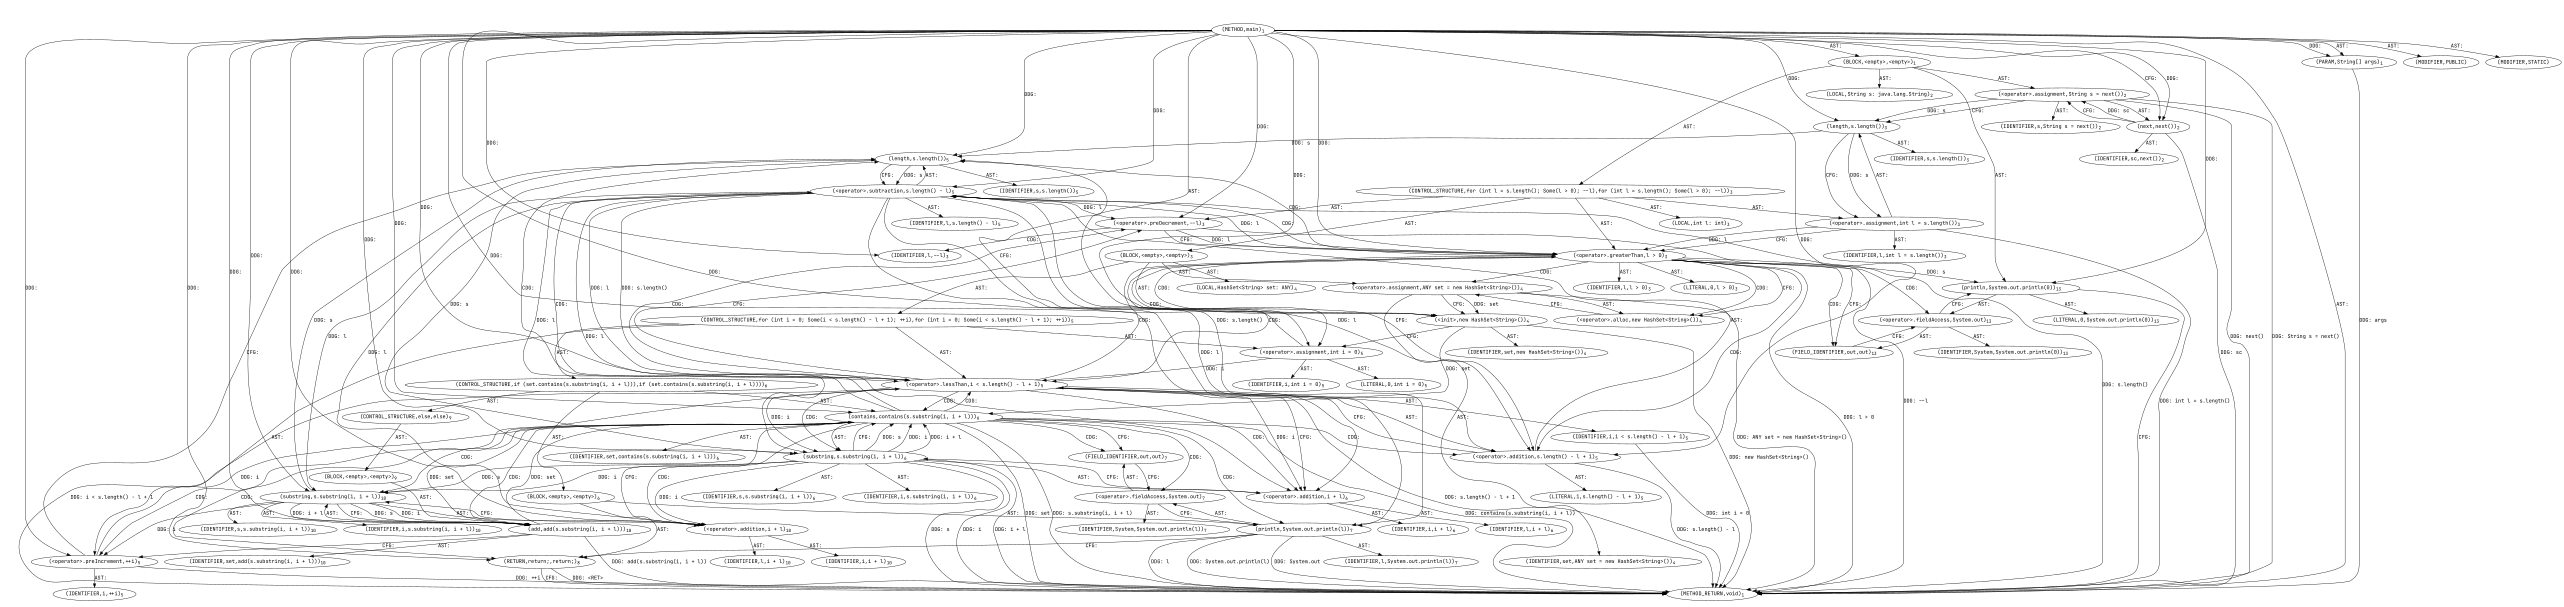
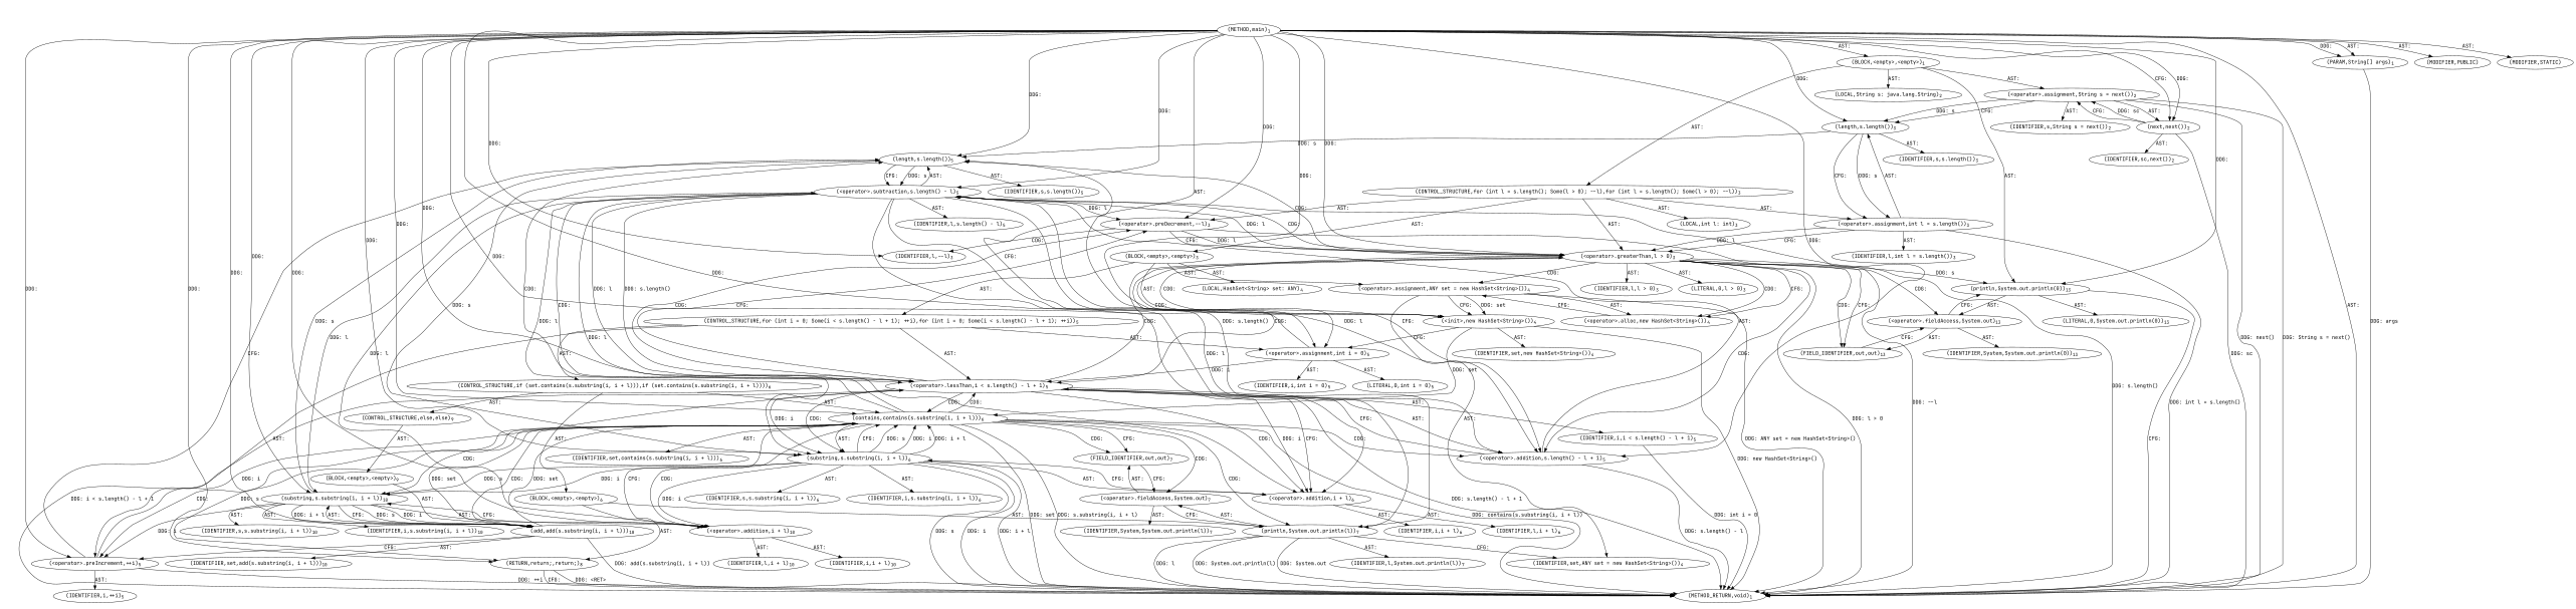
  digraph {
    fontname="JetBrains Mono"
    node [fontname="JetBrains Mono"]
    edge [fontname="JetBrains Mono"]
    n1 [label=<(METHOD,main)<SUB>1</SUB>>]
    n2 [label=<(PARAM,String[] args)<SUB>1</SUB>>]
    n3 [label=<(BLOCK,&lt;empty&gt;,&lt;empty&gt;)<SUB>1</SUB>>]
    n4 [label=<(next,next())<SUB>2</SUB>>]
    n5 [label=<(length,s.length())<SUB>3</SUB>>]
    n6 [label=<(&lt;operator&gt;.greaterThan,l &gt; 0)<SUB>3</SUB>>]
    n7 [label=<(&lt;operator&gt;.preDecrement,--l)<SUB>3</SUB>>]
    n8 [label=<(&lt;init&gt;,new HashSet&lt;String&gt;())<SUB>4</SUB>>]
    n9 [label=<(&lt;operator&gt;.assignment,int i = 0)<SUB>5</SUB>>]
    n10 [label=<(&lt;operator&gt;.lessThan,i &lt; s.length() - l + 1)<SUB>5</SUB>>]
    n11 [label=<(&lt;operator&gt;.addition,s.length() - l + 1)<SUB>5</SUB>>]
    n12 [label=<(&lt;operator&gt;.subtraction,s.length() - l)<SUB>5</SUB>>]
    n13 [label=<(length,s.length())<SUB>5</SUB>>]
    n14 [label=<(&lt;operator&gt;.preIncrement,++i)<SUB>5</SUB>>]
    n15 [label=<(contains,contains(s.substring(i, i + l)))<SUB>6</SUB>>]
    n16 [label=<(substring,s.substring(i, i + l))<SUB>6</SUB>>]
    n17 [label=<(&lt;operator&gt;.addition,i + l)<SUB>6</SUB>>]
    n18 [label=<(println,System.out.println(l))<SUB>7</SUB>>]
    n19 [label=<(RETURN,return;,return;)<SUB>8</SUB>>]
    n20 [label=<(add,add(s.substring(i, i + l)))<SUB>10</SUB>>]
    n21 [label=<(substring,s.substring(i, i + l))<SUB>10</SUB>>]
    n22 [label=<(&lt;operator&gt;.addition,i + l)<SUB>10</SUB>>]
    n23 [label=<(println,System.out.println(0))<SUB>13</SUB>>]
    n24 [label=<(MODIFIER,PUBLIC)>]
    n25 [label=<(MODIFIER,STATIC)>]
    n26 [label=<(METHOD_RETURN,void)<SUB>1</SUB>>]
    n27 [label=<(IDENTIFIER,l,--l)<SUB>3</SUB>>]
    n28 [label=<(LOCAL,String s: java.lang.String)<SUB>2</SUB>>]
    n29 [label=<(&lt;operator&gt;.assignment,String s = next())<SUB>2</SUB>>]
    n30 [label=<(CONTROL_STRUCTURE,for (int l = s.length(); Some(l &gt; 0); --l),for (int l = s.length(); Some(l &gt; 0); --l))<SUB>3</SUB>>]
    n31 [label=<(IDENTIFIER,sc,next())<SUB>2</SUB>>]
    n32 [label=<(&lt;operator&gt;.assignment,int l = s.length())<SUB>3</SUB>>]
    n33 [label=<(IDENTIFIER,s,s.length())<SUB>3</SUB>>]
    n34 [label=<(&lt;operator&gt;.assignment,ANY set = new HashSet&lt;String&gt;())<SUB>4</SUB>>]
    n35 [label=<(IDENTIFIER,l,l &gt; 0)<SUB>3</SUB>>]
    n36 [label=<(LITERAL,0,l &gt; 0)<SUB>3</SUB>>]
    n37 [label=<(&lt;operator&gt;.alloc,new HashSet&lt;String&gt;())<SUB>4</SUB>>]
    n38 [label=<(&lt;operator&gt;.fieldAccess,System.out)<SUB>13</SUB>>]
    n39 [label=<(FIELD_IDENTIFIER,out,out)<SUB>13</SUB>>]
    n40 [label=<(IDENTIFIER,set,ANY set = new HashSet&lt;String&gt;())<SUB>4</SUB>>]
    n41 [label=<(IDENTIFIER,set,new HashSet&lt;String&gt;())<SUB>4</SUB>>]
    n42 [label=<(IDENTIFIER,i,int i = 0)<SUB>5</SUB>>]
    n43 [label=<(LITERAL,0,int i = 0)<SUB>5</SUB>>]
    n44 [label=<(IDENTIFIER,i,i &lt; s.length() - l + 1)<SUB>5</SUB>>]
-   n45 [label=<(LITERAL,1,s.length() - l + 1)<SUB>5</SUB>>]
    n46 [label=<(IDENTIFIER,l,s.length() - l)<SUB>5</SUB>>]
    n47 [label=<(IDENTIFIER,s,s.length())<SUB>5</SUB>>]
    n48 [label=<(IDENTIFIER,i,++i)<SUB>5</SUB>>]
    n49 [label=<(IDENTIFIER,set,contains(s.substring(i, i + l)))<SUB>6</SUB>>]
    n50 [label=<(&lt;operator&gt;.fieldAccess,System.out)<SUB>7</SUB>>]
    n51 [label=<(FIELD_IDENTIFIER,out,out)<SUB>7</SUB>>]
    n52 [label=<(IDENTIFIER,s,s.substring(i, i + l))<SUB>6</SUB>>]
    n53 [label=<(IDENTIFIER,i,s.substring(i, i + l))<SUB>6</SUB>>]
    n54 [label=<(IDENTIFIER,i,i + l)<SUB>6</SUB>>]
    n55 [label=<(IDENTIFIER,l,i + l)<SUB>6</SUB>>]
    n56 [label=<(IDENTIFIER,l,System.out.println(l))<SUB>7</SUB>>]
    n57 [label=<(IDENTIFIER,set,add(s.substring(i, i + l)))<SUB>10</SUB>>]
    n58 [label=<(IDENTIFIER,s,s.substring(i, i + l))<SUB>10</SUB>>]
    n59 [label=<(IDENTIFIER,i,s.substring(i, i + l))<SUB>10</SUB>>]
    n60 [label=<(IDENTIFIER,i,i + l)<SUB>10</SUB>>]
    n61 [label=<(IDENTIFIER,l,i + l)<SUB>10</SUB>>]
    n62 [label=<(LITERAL,0,System.out.println(0))<SUB>13</SUB>>]
    n63 [label=<(IDENTIFIER,s,String s = next())<SUB>2</SUB>>]
    n64 [label=<(LOCAL,int l: int)<SUB>3</SUB>>]
    n65 [label=<(BLOCK,&lt;empty&gt;,&lt;empty&gt;)<SUB>3</SUB>>]
    n66 [label=<(IDENTIFIER,l,int l = s.length())<SUB>3</SUB>>]
    n67 [label=<(LOCAL,HashSet&lt;String&gt; set: ANY)<SUB>4</SUB>>]
    n68 [label=<(CONTROL_STRUCTURE,for (int i = 0; Some(i &lt; s.length() - l + 1); ++i),for (int i = 0; Some(i &lt; s.length() - l + 1); ++i))<SUB>5</SUB>>]
    n69 [label=<(IDENTIFIER,System,System.out.println(0))<SUB>13</SUB>>]
    n70 [label=<(CONTROL_STRUCTURE,if (set.contains(s.substring(i, i + l))),if (set.contains(s.substring(i, i + l))))<SUB>6</SUB>>]
    n71 [label=<(BLOCK,&lt;empty&gt;,&lt;empty&gt;)<SUB>6</SUB>>]
    n72 [label=<(CONTROL_STRUCTURE,else,else)<SUB>9</SUB>>]
    n73 [label=<(BLOCK,&lt;empty&gt;,&lt;empty&gt;)<SUB>9</SUB>>]
    n74 [label=<(IDENTIFIER,System,System.out.println(l))<SUB>7</SUB>>]
    n1 -> n2 [label="AST: "]
    n1 -> n2 [label="DDG: "]
    n1 -> n3 [label="AST: "]
    n1 -> n4 [label="CFG: "]
    n1 -> n4 [label="DDG: "]
    n1 -> n5 [label="DDG: "]
    n1 -> n6 [label="DDG: "]
    n1 -> n7 [label="DDG: "]
    n1 -> n8 [label="DDG: "]
    n1 -> n9 [label="AST: "]
    n1 -> n10 [label="DDG: "]
    n1 -> n11 [label="DDG: "]
    n1 -> n12 [label="DDG: "]
    n1 -> n13 [label="DDG: "]
    n1 -> n14 [label="DDG: "]
    n1 -> n15 [label="DDG: "]
    n1 -> n16 [label="DDG: "]
    n1 -> n17 [label="DDG: "]
    n1 -> n18 [label="DDG: "]
    n1 -> n19 [label="DDG: "]
    n1 -> n20 [label="DDG: "]
    n1 -> n21 [label="DDG: "]
    n1 -> n22 [label="DDG: "]
    n1 -> n23 [label="DDG: "]
    n1 -> n24 [label="AST: "]
    n1 -> n25 [label="AST: "]
    n1 -> n26 [label="AST: "]
    n1 -> n27 [label="DDG: "]
    n2 -> n26 [label="DDG: args"]
    n3 -> n23 [label="AST: "]
    n3 -> n28 [label="AST: "]
    n3 -> n29 [label="AST: "]
    n3 -> n30 [label="AST: "]
    n4 -> n26 [label="DDG: sc"]
    n4 -> n29 [label="CFG: "]
    n4 -> n29 [label="DDG: sc"]
    n4 -> n31 [label="AST: "]
    n5 -> n13 [label="DDG: s"]
    n5 -> n32 [label="CFG: "]
    n5 -> n32 [label="DDG: s"]
    n5 -> n33 [label="AST: "]
    n6 -> n8 [label="CDG: "]
    n6 -> n9 [label="CDG: "]
    n6 -> n10 [label="CDG: "]
    n6 -> n11 [label="CDG: "]
    n6 -> n12 [label="DDG: l"]
    n6 -> n12 [label="CDG: "]
    n6 -> n13 [label="CDG: "]
    n6 -> n23 [label="DDG: s"]
    n6 -> n26 [label="DDG: l &gt; 0"]
    n6 -> n34 [label="CDG: "]
    n6 -> n35 [label="AST: "]
    n6 -> n36 [label="AST: "]
    n6 -> n37 [label="CFG: "]
    n6 -> n37 [label="CDG: "]
    n6 -> n38 [label="CDG: "]
    n6 -> n39 [label="CFG: "]
    n6 -> n39 [label="CDG: "]
    n7 -> n6 [label="CFG: "]
    n7 -> n6 [label="DDG: l"]
    n7 -> n26 [label="DDG: --l"]
    n7 -> n27 [label="CDG: "]
    n8 -> n9 [label="CFG: "]
    n8 -> n15 [label="DDG: set"]
    n8 -> n26 [label="DDG: new HashSet&lt;String&gt;()"]
    n8 -> n41 [label="AST: "]
    n9 -> n10 [label="DDG: i"]
    n9 -> n13 [label="CFG: "]
    n9 -> n42 [label="AST: "]
    n9 -> n43 [label="AST: "]
    n10 -> n6 [label="CDG: "]
    n10 -> n7 [label="CFG: "]
    n10 -> n7 [label="CDG: "]
    n10 -> n11 [label="AST: "]
    n10 -> n15 [label="CDG: "]
    n10 -> n16 [label="DDG: i"]
    n10 -> n16 [label="CDG: "]
    n10 -> n17 [label="CFG: "]
    n10 -> n17 [label="DDG: i"]
    n10 -> n17 [label="CDG: "]
    n10 -> n26 [label="DDG: s.length() - l + 1"]
    n10 -> n26 [label="DDG: i &lt; s.length() - l + 1"]
    n10 -> n44 [label="AST: "]
    n11 -> n10 [label="CFG: "]
    n11 -> n12 [label="AST: "]
    n11 -> n26 [label="DDG: s.length() - l"]
-   n11 -> n45 [label="AST: "]
    n12 -> n7 [label="DDG: l"]
    n12 -> n10 [label="DDG: s.length()"]
    n12 -> n10 [label="DDG: l"]
    n12 -> n11 [label="CFG: "]
    n12 -> n11 [label="DDG: s.length()"]
    n12 -> n11 [label="DDG: l"]
    n12 -> n13 [label="AST: "]
    n12 -> n16 [label="DDG: l"]
    n12 -> n17 [label="DDG: l"]
    n12 -> n18 [label="DDG: l"]
    n12 -> n21 [label="DDG: l"]
    n12 -> n22 [label="DDG: l"]
    n12 -> n26 [label="DDG: s.length()"]
    n12 -> n46 [label="AST: "]
    n13 -> n12 [label="CFG: "]
    n13 -> n12 [label="DDG: s"]
    n13 -> n16 [label="DDG: s"]
    n13 -> n47 [label="AST: "]
    n14 -> n10 [label="DDG: i"]
    n14 -> n13 [label="CFG: "]
    n14 -> n26 [label="DDG: ++i"]
    n14 -> n48 [label="AST: "]
    n15 -> n10 [label="CDG: "]
    n15 -> n11 [label="CDG: "]
    n15 -> n12 [label="CDG: "]
    n15 -> n13 [label="CDG: "]
    n15 -> n14 [label="CDG: "]
    n15 -> n16 [label="AST: "]
    n15 -> n18 [label="CDG: "]
-   n15 -> n19 [label="CDG: "]
+   n15 -> n19 [label="DDG: s"]
    n15 -> n20 [label="DDG: set"]
    n15 -> n20 [label="CDG: "]
    n15 -> n21 [label="CDG: "]
    n15 -> n22 [label="CFG: "]
    n15 -> n22 [label="CDG: "]
    n15 -> n26 [label="DDG: set"]
    n15 -> n26 [label="DDG: s.substring(i, i + l)"]
    n15 -> n26 [label="DDG: contains(s.substring(i, i + l))"]
    n15 -> n49 [label="AST: "]
    n15 -> n50 [label="CDG: "]
    n15 -> n51 [label="CFG: "]
    n15 -> n51 [label="CDG: "]
    n16 -> n15 [label="CFG: "]
    n16 -> n15 [label="DDG: s"]
    n16 -> n15 [label="DDG: i"]
    n16 -> n15 [label="DDG: i + l"]
    n16 -> n17 [label="AST: "]
    n16 -> n21 [label="DDG: s"]
    n16 -> n21 [label="DDG: i"]
    n16 -> n22 [label="DDG: i"]
    n16 -> n26 [label="DDG: s"]
    n16 -> n26 [label="DDG: i"]
    n16 -> n26 [label="DDG: i + l"]
    n16 -> n52 [label="AST: "]
    n16 -> n53 [label="AST: "]
    n17 -> n16 [label="CFG: "]
    n17 -> n54 [label="AST: "]
    n17 -> n55 [label="AST: "]
-   n18 -> n19 [label="CFG: "]
+   n18 -> n40 [label="CFG: "]
    n18 -> n26 [label="DDG: System.out"]
    n18 -> n26 [label="DDG: l"]
    n18 -> n26 [label="DDG: System.out.println(l)"]
    n18 -> n50 [label="AST: "]
    n18 -> n56 [label="AST: "]
    n19 -> n26 [label="CFG: "]
    n19 -> n26 [label="DDG: &lt;RET&gt;"]
    n20 -> n14 [label="CFG: "]
    n20 -> n15 [label="DDG: set"]
    n20 -> n21 [label="AST: "]
    n20 -> n26 [label="DDG: add(s.substring(i, i + l))"]
    n20 -> n57 [label="AST: "]
    n21 -> n13 [label="DDG: s"]
    n21 -> n14 [label="DDG: i"]
    n21 -> n20 [label="CFG: "]
    n21 -> n20 [label="DDG: s"]
    n21 -> n20 [label="DDG: i"]
    n21 -> n20 [label="DDG: i + l"]
    n21 -> n22 [label="AST: "]
    n21 -> n58 [label="AST: "]
    n21 -> n59 [label="AST: "]
    n22 -> n21 [label="CFG: "]
    n22 -> n60 [label="AST: "]
    n22 -> n61 [label="AST: "]
    n23 -> n26 [label="CFG: "]
    n23 -> n38 [label="AST: "]
    n23 -> n62 [label="AST: "]
    n29 -> n4 [label="AST: "]
    n29 -> n5 [label="CFG: "]
    n29 -> n5 [label="DDG: s"]
    n29 -> n26 [label="DDG: next()"]
    n29 -> n26 [label="DDG: String s = next()"]
    n29 -> n63 [label="AST: "]
    n30 -> n6 [label="AST: "]
    n30 -> n7 [label="AST: "]
    n30 -> n32 [label="AST: "]
    n30 -> n64 [label="AST: "]
    n30 -> n65 [label="AST: "]
    n32 -> n5 [label="AST: "]
    n32 -> n6 [label="CFG: "]
    n32 -> n6 [label="DDG: l"]
    n32 -> n26 [label="DDG: int l = s.length()"]
    n32 -> n66 [label="AST: "]
    n34 -> n8 [label="CFG: "]
    n34 -> n8 [label="DDG: set"]
    n34 -> n26 [label="DDG: ANY set = new HashSet&lt;String&gt;()"]
    n34 -> n37 [label="AST: "]
    n34 -> n40 [label="AST: "]
    n37 -> n34 [label="CFG: "]
    n38 -> n23 [label="CFG: "]
    n38 -> n39 [label="AST: "]
    n38 -> n69 [label="AST: "]
    n39 -> n38 [label="CFG: "]
    n44 -> n26 [label="DDG: int i = 0"]
    n50 -> n18 [label="CFG: "]
    n50 -> n51 [label="AST: "]
    n50 -> n74 [label="AST: "]
    n51 -> n50 [label="CFG: "]
    n65 -> n8 [label="AST: "]
    n65 -> n34 [label="AST: "]
    n65 -> n67 [label="AST: "]
    n65 -> n68 [label="AST: "]
    n68 -> n9 [label="AST: "]
    n68 -> n10 [label="AST: "]
    n68 -> n14 [label="AST: "]
    n68 -> n70 [label="AST: "]
    n70 -> n15 [label="AST: "]
    n70 -> n71 [label="AST: "]
    n70 -> n72 [label="AST: "]
    n71 -> n18 [label="AST: "]
    n71 -> n19 [label="AST: "]
    n72 -> n73 [label="AST: "]
    n73 -> n20 [label="AST: "]
  }
